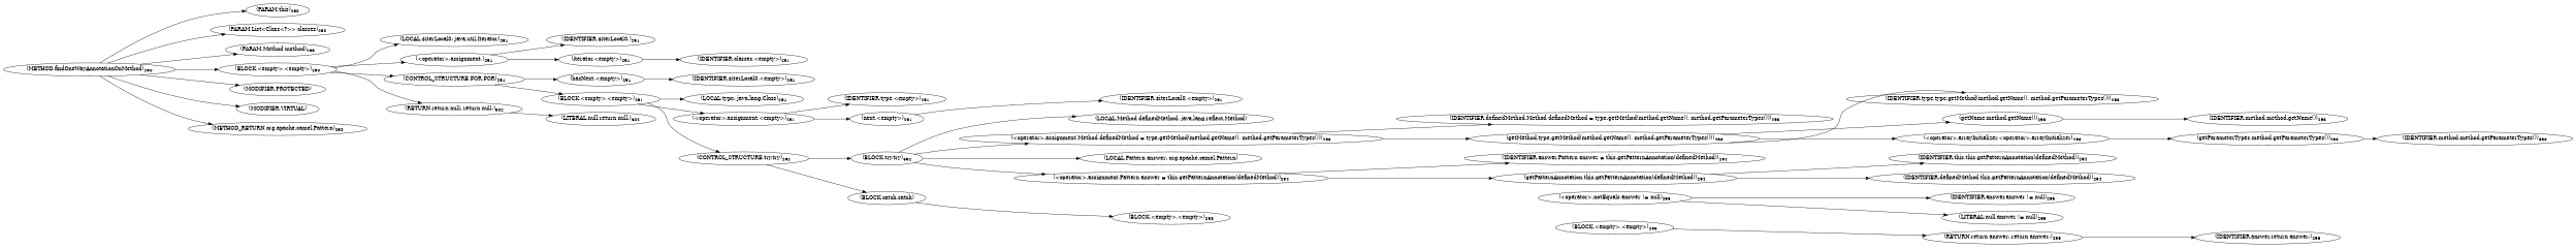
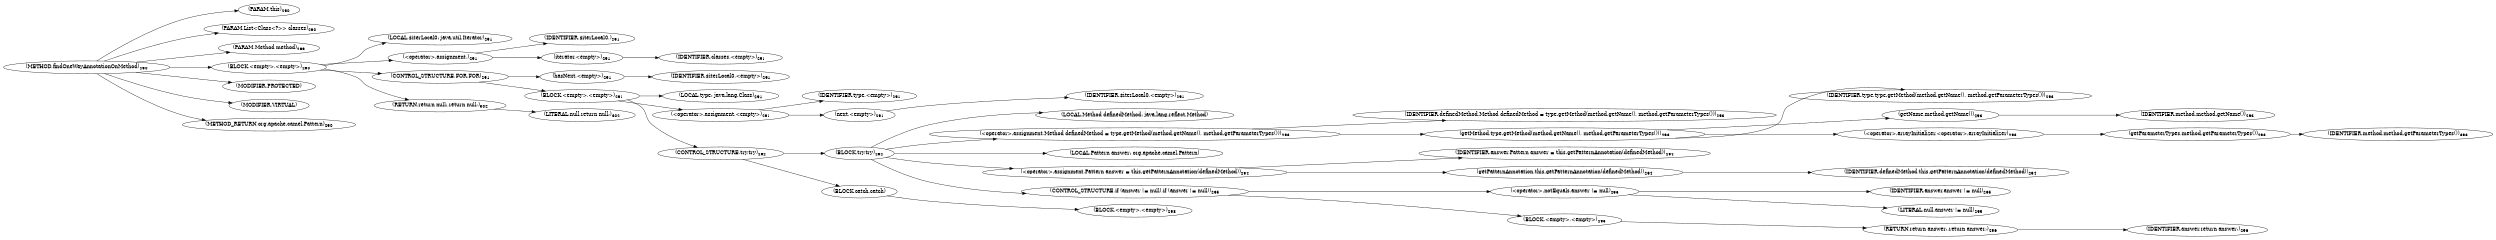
  digraph {
    rankdir=LR
    n1 [label=<(METHOD,findOneWayAnnotationOnMethod)<SUB>290</SUB>>]
    n2 [label=<(PARAM,this)<SUB>290</SUB>>]
    n3 [label=<(PARAM,List&lt;Class&lt;?&gt;&gt; classes)<SUB>290</SUB>>]
    n4 [label=<(PARAM,Method method)<SUB>299</SUB>>]
    n5 [label=<(BLOCK,&lt;empty&gt;,&lt;empty&gt;)<SUB>290</SUB>>]
    n6 [label=<(MODIFIER,PROTECTED)>]
    n7 [label=<(MODIFIER,VIRTUAL)>]
    n8 [label=<(METHOD_RETURN,org.apache.camel.Pattern)<SUB>290</SUB>>]
    n9 [label=<(LOCAL,$iterLocal0: java.util.Iterator)<SUB>291</SUB>>]
    n10 [label=<(&lt;operator&gt;.assignment,)<SUB>291</SUB>>]
    n11 [label=<(CONTROL_STRUCTURE,FOR,FOR)<SUB>291</SUB>>]
    n12 [label=<(RETURN,return null;,return null;)<SUB>302</SUB>>]
    n13 [label=<(IDENTIFIER,$iterLocal0,)<SUB>291</SUB>>]
    n14 [label=<(iterator,&lt;empty&gt;)<SUB>291</SUB>>]
    n15 [label=<(hasNext,&lt;empty&gt;)<SUB>291</SUB>>]
    n16 [label=<(BLOCK,&lt;empty&gt;,&lt;empty&gt;)<SUB>291</SUB>>]
    n17 [label=<(LITERAL,null,return null;)<SUB>302</SUB>>]
    n18 [label=<(IDENTIFIER,classes,&lt;empty&gt;)<SUB>291</SUB>>]
    n19 [label=<(IDENTIFIER,$iterLocal0,&lt;empty&gt;)<SUB>291</SUB>>]
    n20 [label=<(LOCAL,type: java.lang.Class)<SUB>291</SUB>>]
    n21 [label=<(&lt;operator&gt;.assignment,&lt;empty&gt;)<SUB>291</SUB>>]
    n22 [label=<(CONTROL_STRUCTURE,try,try)<SUB>292</SUB>>]
    n23 [label=<(IDENTIFIER,type,&lt;empty&gt;)<SUB>291</SUB>>]
    n24 [label=<(next,&lt;empty&gt;)<SUB>291</SUB>>]
-   n25 [label=<(BLOCK,try,try)<SUB>592</SUB>>]
+   n25 [label=<(BLOCK,try,try)<SUB>292</SUB>>]
    n26 [label=<(BLOCK,catch,catch)>]
    n27 [label=<(IDENTIFIER,$iterLocal0,&lt;empty&gt;)<SUB>291</SUB>>]
    n28 [label=<(LOCAL,Method definedMethod: java.lang.reflect.Method)>]
    n29 [label=<(&lt;operator&gt;.assignment,Method definedMethod = type.getMethod(method.getName(), method.getParameterTypes()))<SUB>293</SUB>>]
    n30 [label=<(LOCAL,Pattern answer: org.apache.camel.Pattern)>]
    n31 [label=<(&lt;operator&gt;.assignment,Pattern answer = this.getPatternAnnotation(definedMethod))<SUB>294</SUB>>]
+   n32 [label=<(CONTROL_STRUCTURE,if (answer != null),if (answer != null))<SUB>295</SUB>>]
    n33 [label=<(BLOCK,&lt;empty&gt;,&lt;empty&gt;)<SUB>298</SUB>>]
    n34 [label=<(IDENTIFIER,definedMethod,Method definedMethod = type.getMethod(method.getName(), method.getParameterTypes()))<SUB>293</SUB>>]
    n35 [label=<(getMethod,type.getMethod(method.getName(), method.getParameterTypes()))<SUB>293</SUB>>]
    n36 [label=<(IDENTIFIER,answer,Pattern answer = this.getPatternAnnotation(definedMethod))<SUB>294</SUB>>]
    n37 [label=<(getPatternAnnotation,this.getPatternAnnotation(definedMethod))<SUB>294</SUB>>]
    n38 [label=<(&lt;operator&gt;.notEquals,answer != null)<SUB>295</SUB>>]
    n39 [label=<(BLOCK,&lt;empty&gt;,&lt;empty&gt;)<SUB>295</SUB>>]
    n40 [label=<(IDENTIFIER,type,type.getMethod(method.getName(), method.getParameterTypes()))<SUB>293</SUB>>]
    n41 [label=<(getName,method.getName())<SUB>293</SUB>>]
    n42 [label=<(&lt;operator&gt;.arrayInitializer,&lt;operator&gt;.arrayInitializer)<SUB>293</SUB>>]
    n43 [label=<(IDENTIFIER,method,method.getName())<SUB>293</SUB>>]
    n44 [label=<(getParameterTypes,method.getParameterTypes())<SUB>293</SUB>>]
    n45 [label=<(IDENTIFIER,method,method.getParameterTypes())<SUB>393</SUB>>]
-   n46 [label=<(IDENTIFIER,this,this.getPatternAnnotation(definedMethod))<SUB>294</SUB>>]
    n47 [label=<(IDENTIFIER,definedMethod,this.getPatternAnnotation(definedMethod))<SUB>294</SUB>>]
    n48 [label=<(IDENTIFIER,answer,answer != null)<SUB>295</SUB>>]
    n49 [label=<(LITERAL,null,answer != null)<SUB>295</SUB>>]
    n50 [label=<(RETURN,return answer;,return answer;)<SUB>296</SUB>>]
    n51 [label=<(IDENTIFIER,answer,return answer;)<SUB>296</SUB>>]
    n1 -> n2
    n1 -> n3
    n1 -> n4
    n1 -> n5
    n1 -> n6
    n1 -> n7
    n1 -> n8
    n5 -> n9
    n5 -> n10
    n5 -> n11
    n5 -> n12
    n10 -> n13
    n10 -> n14
    n11 -> n15
    n11 -> n16
    n12 -> n17
    n14 -> n18
    n15 -> n19
    n16 -> n20
    n16 -> n21
    n16 -> n22
    n21 -> n23
    n21 -> n24
    n22 -> n25
    n22 -> n26
    n24 -> n27
    n25 -> n28
    n25 -> n29
    n25 -> n30
    n25 -> n31
+   n25 -> n32
    n26 -> n33
    n29 -> n34
    n29 -> n35
    n31 -> n36
    n31 -> n37
+   n32 -> n38
+   n32 -> n39
    n35 -> n40
    n35 -> n41
    n35 -> n42
-   n37 -> n46
    n37 -> n47
    n38 -> n48
    n38 -> n49
    n39 -> n50
    n41 -> n43
    n42 -> n44
    n44 -> n45
    n50 -> n51
  }
